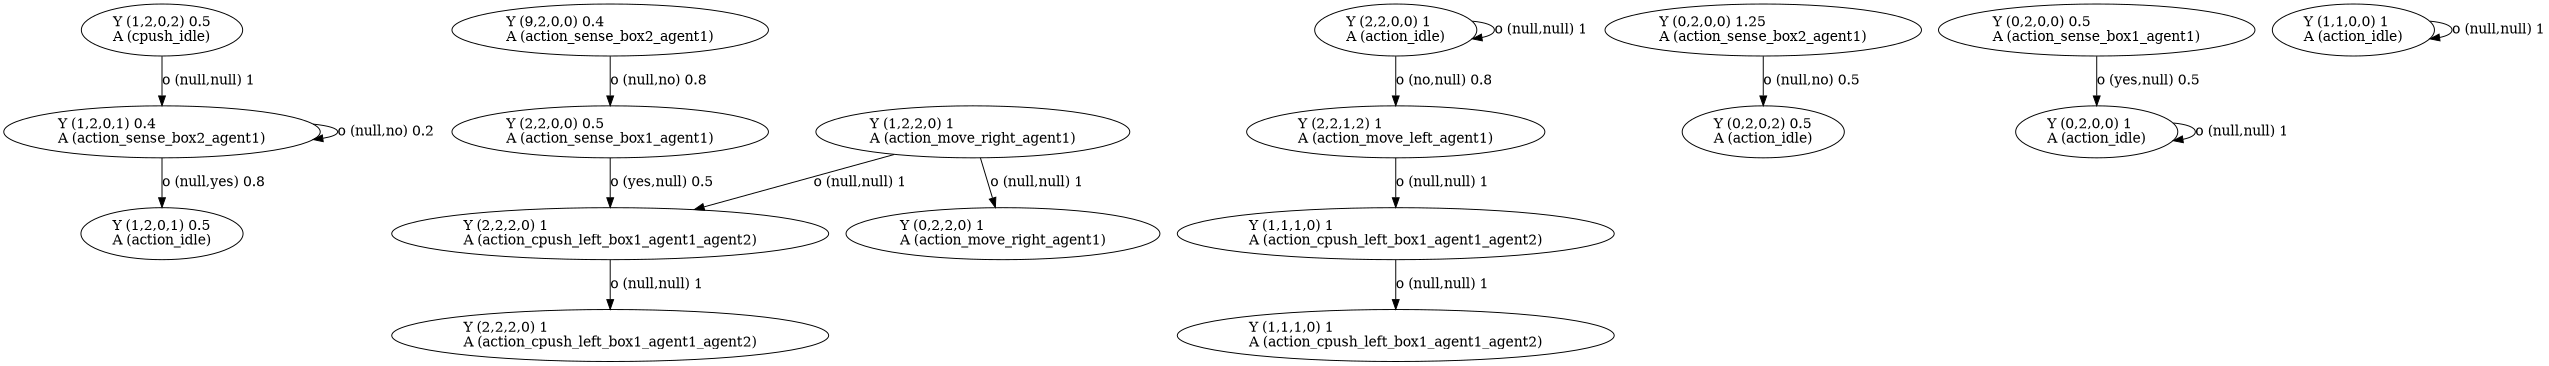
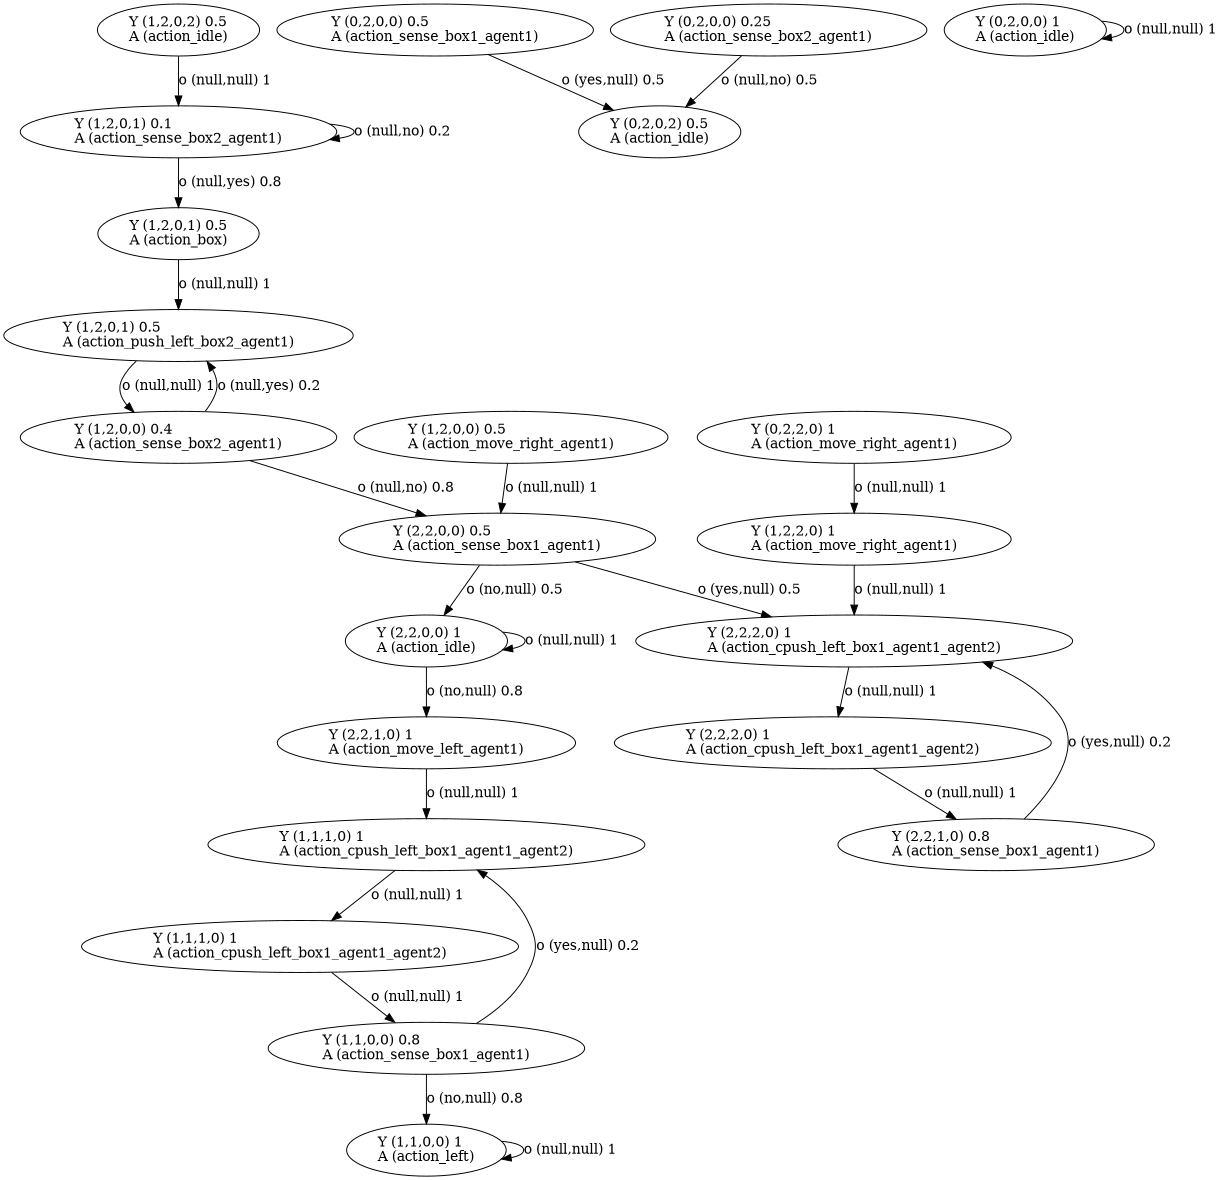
  digraph {
-   n1 [label="Y (1,2,0,2) 0.5\lA (cpush_idle)\l"]
-   n2 [label="Y (1,2,0,1) 0.4\lA (action_sense_box2_agent1)\l"]
-   n3 [label="Y (1,2,0,1) 0.5\lA (action_idle)\l"]
-   n5 [label="Y (9,2,0,0) 0.4\lA (action_sense_box2_agent1)\l"]
+   n1 [label="Y (1,2,0,2) 0.5\lA (action_idle)\l"]
+   n2 [label="Y (1,2,0,1) 0.1\lA (action_sense_box2_agent1)\l"]
+   n3 [label="Y (1,2,0,1) 0.5\lA (action_box)\l"]
+   n4 [label="Y (1,2,0,1) 0.5\lA (action_push_left_box2_agent1)\l"]
+   n5 [label="Y (1,2,0,0) 0.4\lA (action_sense_box2_agent1)\l"]
    n6 [label="Y (2,2,0,0) 0.5\lA (action_sense_box1_agent1)\l"]
+   n7 [label="Y (1,2,0,0) 0.5\lA (action_move_right_agent1)\l"]
    n8 [label="Y (2,2,0,0) 1\lA (action_idle)\l"]
    n9 [label="Y (2,2,2,0) 1\lA (action_cpush_left_box1_agent1_agent2)\l"]
-   n10 [label="Y (2,2,1,2) 1\lA (action_move_left_agent1)\l"]
+   n10 [label="Y (2,2,1,0) 1\lA (action_move_left_agent1)\l"]
    n11 [label="Y (2,2,2,0) 1\lA (action_cpush_left_box1_agent1_agent2)\l"]
    n12 [label="Y (0,2,0,2) 0.5\lA (action_idle)\l"]
    n13 [label="Y (0,2,0,0) 0.5\lA (action_sense_box1_agent1)\l"]
    n14 [label="Y (0,2,0,0) 1\lA (action_idle)\l"]
    n15 [label="Y (0,2,2,0) 1\lA (action_move_right_agent1)\l"]
    n16 [label="Y (1,2,2,0) 1\lA (action_move_right_agent1)\l"]
+   n17 [label="Y (2,2,1,0) 0.8\lA (action_sense_box1_agent1)\l"]
    n18 [label="Y (1,1,1,0) 1\lA (action_cpush_left_box1_agent1_agent2)\l"]
    n19 [label="Y (1,1,1,0) 1\lA (action_cpush_left_box1_agent1_agent2)\l"]
-   n21 [label="Y (1,1,0,0) 1\lA (action_idle)\l"]
-   n22 [label="Y (0,2,0,0) 1.25\lA (action_sense_box2_agent1)\l"]
+   n20 [label="Y (1,1,0,0) 0.8\lA (action_sense_box1_agent1)\l"]
+   n21 [label="Y (1,1,0,0) 1\lA (action_left)\l"]
+   n22 [label="Y (0,2,0,0) 0.25\lA (action_sense_box2_agent1)\l"]
    n1 -> n2 [label="o (null,null) 1\l"]
    n2 -> n2 [label="o (null,no) 0.2\l"]
    n2 -> n3 [label="o (null,yes) 0.8\l"]
+   n3 -> n4 [label="o (null,null) 1\l"]
+   n4 -> n5 [label="o (null,null) 1\l"]
+   n5 -> n4 [label="o (null,yes) 0.2\l"]
    n5 -> n6 [label="o (null,no) 0.8\l"]
+   n6 -> n8 [label="o (no,null) 0.5\l"]
    n6 -> n9 [label="o (yes,null) 0.5\l"]
+   n7 -> n6 [label="o (null,null) 1\l"]
    n8 -> n8 [label="o (null,null) 1\l"]
    n8 -> n10 [label="o (no,null) 0.8\l"]
    n9 -> n11 [label="o (null,null) 1\l"]
    n10 -> n18 [label="o (null,null) 1\l"]
-   n13 -> n14 [label="o (yes,null) 0.5\l"]
+   n11 -> n17 [label="o (null,null) 1\l"]
+   n13 -> n12 [label="o (yes,null) 0.5\l"]
    n14 -> n14 [label="o (null,null) 1\l"]
-   n16 -> n15 [label="o (null,null) 1\l"]
+   n15 -> n16 [label="o (null,null) 1\l"]
    n16 -> n9 [label="o (null,null) 1\l"]
+   n17 -> n9 [label="o (yes,null) 0.2\l"]
    n18 -> n19 [label="o (null,null) 1\l"]
+   n19 -> n20 [label="o (null,null) 1\l"]
+   n20 -> n18 [label="o (yes,null) 0.2\l"]
+   n20 -> n21 [label="o (no,null) 0.8\l"]
    n21 -> n21 [label="o (null,null) 1\l"]
    n22 -> n12 [label="o (null,no) 0.5\l"]
  }
